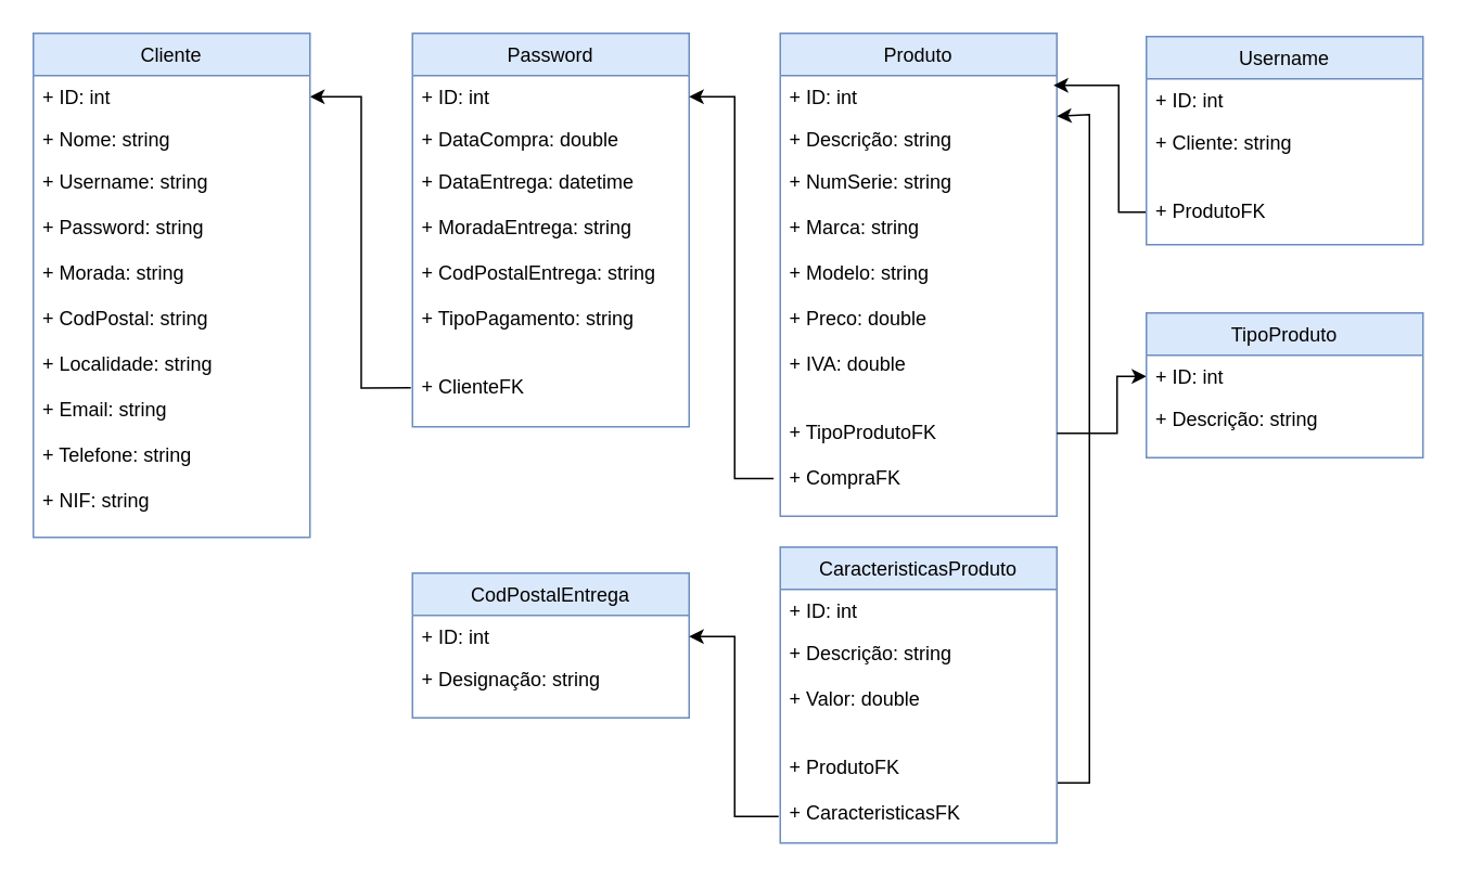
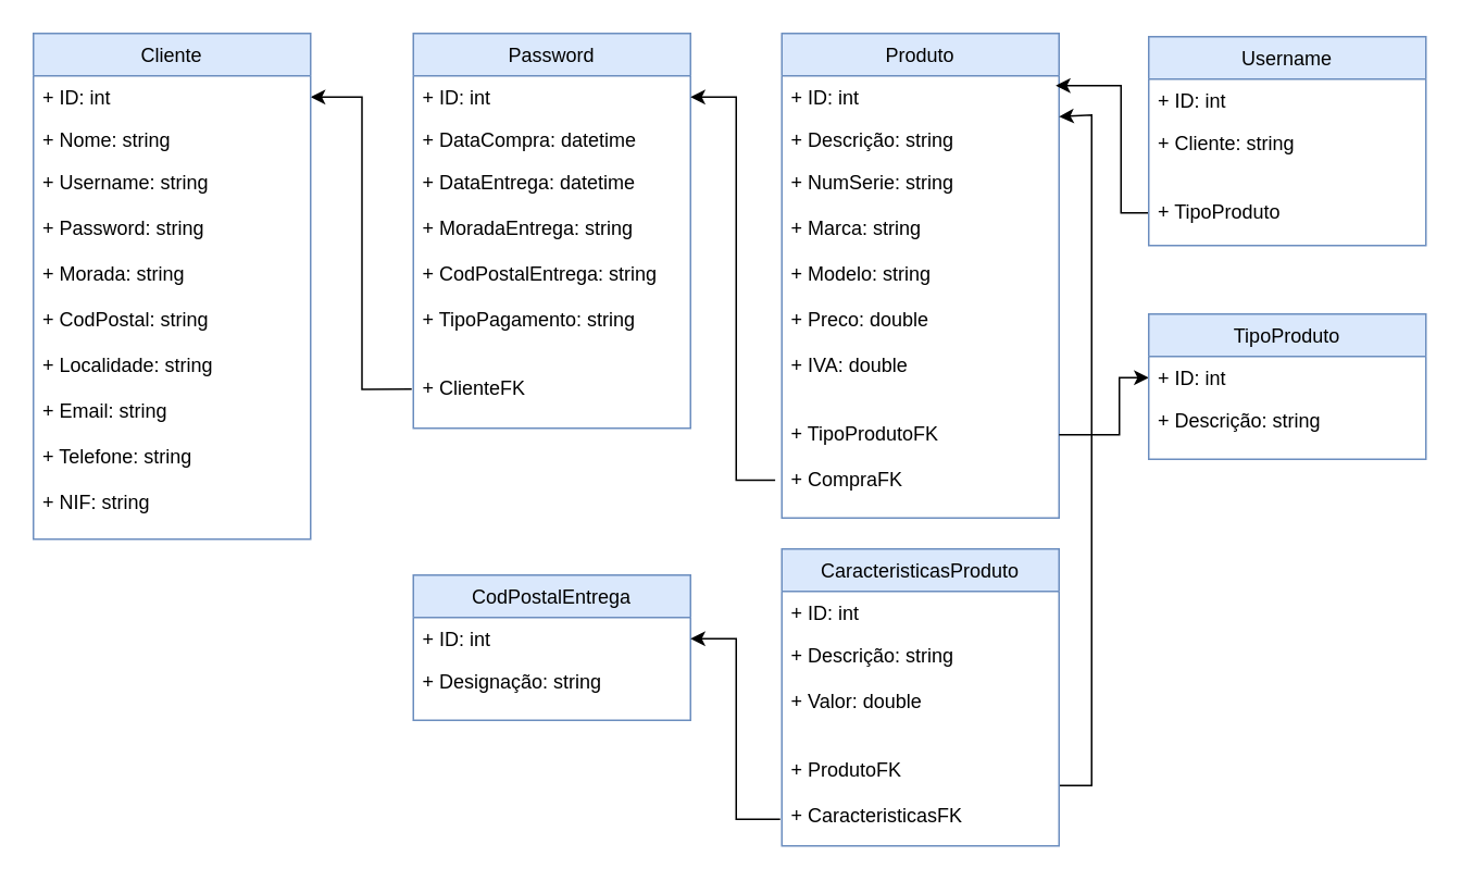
  <mxCell id="0" />
  <mxCell id="1" parent="0" />
  <mxCell id="2" style="edgeStyle=orthogonalEdgeStyle;rounded=0;orthogonalLoop=1;jettySize=auto;html=1;entryX=1;entryY=0.5;entryDx=0;entryDy=0;exitX=-0.006;exitY=0.854;exitDx=0;exitDy=0;exitPerimeter=0;" parent="1" source="14" target="8" edge="1"><mxGeometry relative="1" as="geometry" /></mxCell>
  <mxCell id="3" value="Produto" style="swimlane;fontStyle=0;childLayout=stackLayout;horizontal=1;startSize=26;fillColor=#dae8fc;horizontalStack=0;resizeParent=1;resizeParentMax=0;resizeLast=0;collapsible=1;marginBottom=0;strokeColor=#6c8ebf;" parent="1" vertex="1"><mxGeometry x="479" y="20" width="170" height="297" as="geometry" /></mxCell>
  <mxCell id="4" value="+ ID: int&#10;" style="text;strokeColor=none;fillColor=none;align=left;verticalAlign=top;spacingLeft=4;spacingRight=4;overflow=hidden;rotatable=0;points=[[0,0.5],[1,0.5]];portConstraint=eastwest;" parent="3" vertex="1"><mxGeometry y="26" width="170" height="26" as="geometry" /></mxCell>
  <mxCell id="5" value="+ Descrição: string" style="text;strokeColor=none;fillColor=none;align=left;verticalAlign=top;spacingLeft=4;spacingRight=4;overflow=hidden;rotatable=0;points=[[0,0.5],[1,0.5]];portConstraint=eastwest;" parent="3" vertex="1"><mxGeometry y="52" width="170" height="26" as="geometry" /></mxCell>
  <mxCell id="6" value="+ NumSerie: string&#10;&#10;+ Marca: string&#10;&#10;+ Modelo: string&#10;&#10;+ Preco: double&#10;&#10;+ IVA: double&#10;&#10;&#10;+ TipoProdutoFK&#10;&#10;+ CompraFK&#10;" style="text;strokeColor=none;fillColor=none;align=left;verticalAlign=top;spacingLeft=4;spacingRight=4;overflow=hidden;rotatable=0;points=[[0,0.5],[1,0.5]];portConstraint=eastwest;" parent="3" vertex="1"><mxGeometry y="78" width="170" height="219" as="geometry" /></mxCell>
  <mxCell id="7" value="Cliente" style="swimlane;fontStyle=0;childLayout=stackLayout;horizontal=1;startSize=26;fillColor=#dae8fc;horizontalStack=0;resizeParent=1;resizeParentMax=0;resizeLast=0;collapsible=1;marginBottom=0;strokeColor=#6c8ebf;" parent="1" vertex="1"><mxGeometry x="20" y="20" width="170" height="310" as="geometry" /></mxCell>
  <mxCell id="8" value="+ ID: int&#10;" style="text;strokeColor=none;fillColor=none;align=left;verticalAlign=top;spacingLeft=4;spacingRight=4;overflow=hidden;rotatable=0;points=[[0,0.5],[1,0.5]];portConstraint=eastwest;" parent="7" vertex="1"><mxGeometry y="26" width="170" height="26" as="geometry" /></mxCell>
  <mxCell id="9" value="+ Nome: string" style="text;strokeColor=none;fillColor=none;align=left;verticalAlign=top;spacingLeft=4;spacingRight=4;overflow=hidden;rotatable=0;points=[[0,0.5],[1,0.5]];portConstraint=eastwest;" parent="7" vertex="1"><mxGeometry y="52" width="170" height="26" as="geometry" /></mxCell>
  <mxCell id="10" value="+ Username: string&#10;&#10;+ Password: string&#10;&#10;+ Morada: string&#10;&#10;+ CodPostal: string&#10;&#10;+ Localidade: string&#10;&#10;+ Email: string&#10;&#10;+ Telefone: string&#10;&#10;+ NIF: string&#10;&#10;&#10;&#10;&#10;" style="text;strokeColor=none;fillColor=none;align=left;verticalAlign=top;spacingLeft=4;spacingRight=4;overflow=hidden;rotatable=0;points=[[0,0.5],[1,0.5]];portConstraint=eastwest;" parent="7" vertex="1"><mxGeometry y="78" width="170" height="232" as="geometry" /></mxCell>
  <mxCell id="11" value="Password" style="swimlane;fontStyle=0;childLayout=stackLayout;horizontal=1;startSize=26;fillColor=#dae8fc;horizontalStack=0;resizeParent=1;resizeParentMax=0;resizeLast=0;collapsible=1;marginBottom=0;strokeColor=#6c8ebf;" parent="1" vertex="1"><mxGeometry x="253" y="20" width="170" height="242" as="geometry" /></mxCell>
  <mxCell id="12" value="+ ID: int&#10;" style="text;strokeColor=none;fillColor=none;align=left;verticalAlign=top;spacingLeft=4;spacingRight=4;overflow=hidden;rotatable=0;points=[[0,0.5],[1,0.5]];portConstraint=eastwest;" parent="11" vertex="1"><mxGeometry y="26" width="170" height="26" as="geometry" /></mxCell>
- <mxCell id="13" value="+ DataCompra: double" style="text;strokeColor=none;fillColor=none;align=left;verticalAlign=top;spacingLeft=4;spacingRight=4;overflow=hidden;rotatable=0;points=[[0,0.5],[1,0.5]];portConstraint=eastwest;" parent="11" vertex="1"><mxGeometry y="52" width="170" height="26" as="geometry" /></mxCell>
+ <mxCell id="13" value="+ DataCompra: datetime" style="text;strokeColor=none;fillColor=none;align=left;verticalAlign=top;spacingLeft=4;spacingRight=4;overflow=hidden;rotatable=0;points=[[0,0.5],[1,0.5]];portConstraint=eastwest;" parent="11" vertex="1"><mxGeometry y="52" width="170" height="26" as="geometry" /></mxCell>
  <mxCell id="14" value="+ DataEntrega: datetime&#10;&#10;+ MoradaEntrega: string&#10;&#10;+ CodPostalEntrega: string&#10;&#10;+ TipoPagamento: string&#10;&#10;&#10;+ ClienteFK&#10;&#10;" style="text;strokeColor=none;fillColor=none;align=left;verticalAlign=top;spacingLeft=4;spacingRight=4;overflow=hidden;rotatable=0;points=[[0,0.5],[1,0.5]];portConstraint=eastwest;" parent="11" vertex="1"><mxGeometry y="78" width="170" height="164" as="geometry" /></mxCell>
  <mxCell id="15" style="edgeStyle=orthogonalEdgeStyle;rounded=0;orthogonalLoop=1;jettySize=auto;html=1;entryX=0.988;entryY=0.231;entryDx=0;entryDy=0;entryPerimeter=0;" parent="1" source="16" target="4" edge="1"><mxGeometry relative="1" as="geometry"><Array as="points"><mxPoint x="687" y="130" /><mxPoint x="687" y="52" /></Array></mxGeometry></mxCell>
  <mxCell id="16" value="Username" style="swimlane;fontStyle=0;childLayout=stackLayout;horizontal=1;startSize=26;fillColor=#dae8fc;horizontalStack=0;resizeParent=1;resizeParentMax=0;resizeLast=0;collapsible=1;marginBottom=0;strokeColor=#6c8ebf;" parent="1" vertex="1"><mxGeometry x="704" y="22" width="170" height="128" as="geometry" /></mxCell>
  <mxCell id="17" value="+ ID: int&#10;" style="text;strokeColor=none;fillColor=none;align=left;verticalAlign=top;spacingLeft=4;spacingRight=4;overflow=hidden;rotatable=0;points=[[0,0.5],[1,0.5]];portConstraint=eastwest;" parent="16" vertex="1"><mxGeometry y="26" width="170" height="26" as="geometry" /></mxCell>
  <mxCell id="18" value="+ Cliente: string" style="text;strokeColor=none;fillColor=none;align=left;verticalAlign=top;spacingLeft=4;spacingRight=4;overflow=hidden;rotatable=0;points=[[0,0.5],[1,0.5]];portConstraint=eastwest;" parent="16" vertex="1"><mxGeometry y="52" width="170" height="28" as="geometry" /></mxCell>
- <mxCell id="19" value="&#10;+ ProdutoFK&#10;&#10;" style="text;strokeColor=none;fillColor=none;align=left;verticalAlign=top;spacingLeft=4;spacingRight=4;overflow=hidden;rotatable=0;points=[[0,0.5],[1,0.5]];portConstraint=eastwest;" parent="16" vertex="1"><mxGeometry y="80" width="170" height="48" as="geometry" /></mxCell>
+ <mxCell id="19" value="&#10;+ TipoProduto&#10;&#10;" style="text;strokeColor=none;fillColor=none;align=left;verticalAlign=top;spacingLeft=4;spacingRight=4;overflow=hidden;rotatable=0;points=[[0,0.5],[1,0.5]];portConstraint=eastwest;" parent="16" vertex="1"><mxGeometry y="80" width="170" height="48" as="geometry" /></mxCell>
  <mxCell id="20" value="" style="edgeStyle=orthogonalEdgeStyle;rounded=0;orthogonalLoop=1;jettySize=auto;html=1;exitX=-0.024;exitY=0.894;exitDx=0;exitDy=0;exitPerimeter=0;entryX=1;entryY=0.5;entryDx=0;entryDy=0;" parent="1" source="6" target="12" edge="1"><mxGeometry relative="1" as="geometry" /></mxCell>
  <mxCell id="21" value="CodPostalEntrega" style="swimlane;fontStyle=0;childLayout=stackLayout;horizontal=1;startSize=26;fillColor=#dae8fc;horizontalStack=0;resizeParent=1;resizeParentMax=0;resizeLast=0;collapsible=1;marginBottom=0;strokeColor=#6c8ebf;" parent="1" vertex="1"><mxGeometry x="253" y="352" width="170" height="89" as="geometry" /></mxCell>
  <mxCell id="22" value="+ ID: int&#10;" style="text;strokeColor=none;fillColor=none;align=left;verticalAlign=top;spacingLeft=4;spacingRight=4;overflow=hidden;rotatable=0;points=[[0,0.5],[1,0.5]];portConstraint=eastwest;" parent="21" vertex="1"><mxGeometry y="26" width="170" height="26" as="geometry" /></mxCell>
  <mxCell id="23" value="+ Designação: string" style="text;strokeColor=none;fillColor=none;align=left;verticalAlign=top;spacingLeft=4;spacingRight=4;overflow=hidden;rotatable=0;points=[[0,0.5],[1,0.5]];portConstraint=eastwest;" parent="21" vertex="1"><mxGeometry y="52" width="170" height="37" as="geometry" /></mxCell>
  <mxCell id="24" style="edgeStyle=orthogonalEdgeStyle;rounded=0;orthogonalLoop=1;jettySize=auto;html=1;entryX=1;entryY=0.5;entryDx=0;entryDy=0;exitX=-0.006;exitY=0.874;exitDx=0;exitDy=0;exitPerimeter=0;" parent="1" source="28" target="22" edge="1"><mxGeometry relative="1" as="geometry" /></mxCell>
  <mxCell id="25" style="edgeStyle=orthogonalEdgeStyle;rounded=0;orthogonalLoop=1;jettySize=auto;html=1;entryX=1.006;entryY=0.962;entryDx=0;entryDy=0;entryPerimeter=0;" parent="1" edge="1"><mxGeometry relative="1" as="geometry"><mxPoint x="649" y="481" as="sourcePoint" /><mxPoint x="649.02" y="71.012" as="targetPoint" /><Array as="points"><mxPoint x="669" y="481" /><mxPoint x="669" y="70" /></Array></mxGeometry></mxCell>
  <mxCell id="26" value="CaracteristicasProduto" style="swimlane;fontStyle=0;childLayout=stackLayout;horizontal=1;startSize=26;fillColor=#dae8fc;horizontalStack=0;resizeParent=1;resizeParentMax=0;resizeLast=0;collapsible=1;marginBottom=0;strokeColor=#6c8ebf;" parent="1" vertex="1"><mxGeometry x="479" y="336" width="170" height="182" as="geometry" /></mxCell>
  <mxCell id="27" value="+ ID: int&#10;" style="text;strokeColor=none;fillColor=none;align=left;verticalAlign=top;spacingLeft=4;spacingRight=4;overflow=hidden;rotatable=0;points=[[0,0.5],[1,0.5]];portConstraint=eastwest;" parent="26" vertex="1"><mxGeometry y="26" width="170" height="26" as="geometry" /></mxCell>
  <mxCell id="28" value="+ Descrição: string&#10;&#10;+ Valor: double&#10;&#10;&#10;+ ProdutoFK&#10;&#10;+ CaracteristicasFK" style="text;strokeColor=none;fillColor=none;align=left;verticalAlign=top;spacingLeft=4;spacingRight=4;overflow=hidden;rotatable=0;points=[[0,0.5],[1,0.5]];portConstraint=eastwest;" parent="26" vertex="1"><mxGeometry y="52" width="170" height="130" as="geometry" /></mxCell>
  <mxCell id="29" style="edgeStyle=orthogonalEdgeStyle;rounded=0;orthogonalLoop=1;jettySize=auto;html=1;entryX=0;entryY=0.5;entryDx=0;entryDy=0;endArrow=classic;endFill=1;" parent="1" source="6" target="31" edge="1"><mxGeometry relative="1" as="geometry"><Array as="points"><mxPoint x="686" y="266" /><mxPoint x="686" y="231" /></Array></mxGeometry></mxCell>
  <mxCell id="30" value="TipoProduto" style="swimlane;fontStyle=0;childLayout=stackLayout;horizontal=1;startSize=26;fillColor=#dae8fc;horizontalStack=0;resizeParent=1;resizeParentMax=0;resizeLast=0;collapsible=1;marginBottom=0;strokeColor=#6c8ebf;" parent="1" vertex="1"><mxGeometry x="704" y="192" width="170" height="89" as="geometry" /></mxCell>
  <mxCell id="31" value="+ ID: int&#10;" style="text;strokeColor=none;fillColor=none;align=left;verticalAlign=top;spacingLeft=4;spacingRight=4;overflow=hidden;rotatable=0;points=[[0,0.5],[1,0.5]];portConstraint=eastwest;" parent="30" vertex="1"><mxGeometry y="26" width="170" height="26" as="geometry" /></mxCell>
  <mxCell id="32" value="+ Descrição: string" style="text;strokeColor=none;fillColor=none;align=left;verticalAlign=top;spacingLeft=4;spacingRight=4;overflow=hidden;rotatable=0;points=[[0,0.5],[1,0.5]];portConstraint=eastwest;" parent="30" vertex="1"><mxGeometry y="52" width="170" height="37" as="geometry" /></mxCell>
